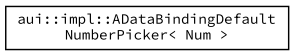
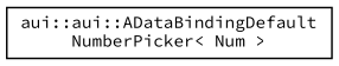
  digraph {
    rankdir=LR
    fontname="Source Code Pro"
-   n1 [color=black fillcolor=white fontname="Source Code Pro" fontsize=10 height=0.2 label="aui::impl::ADataBindingDefault\lNumberPicker\< Num \>" shape=record style=filled width=0.4]
+   n1 [color=black fillcolor=white fontname="Source Code Pro" fontsize=10 height=0.2 label="aui::aui::ADataBindingDefault\lNumberPicker\< Num \>" shape=record style=filled width=0.4]
  }
